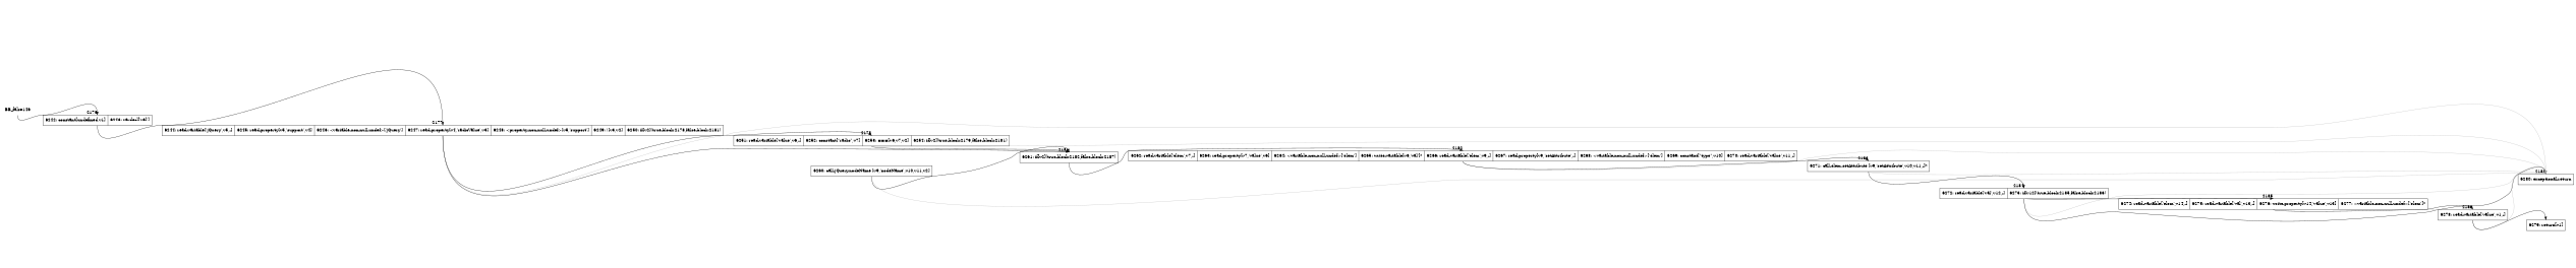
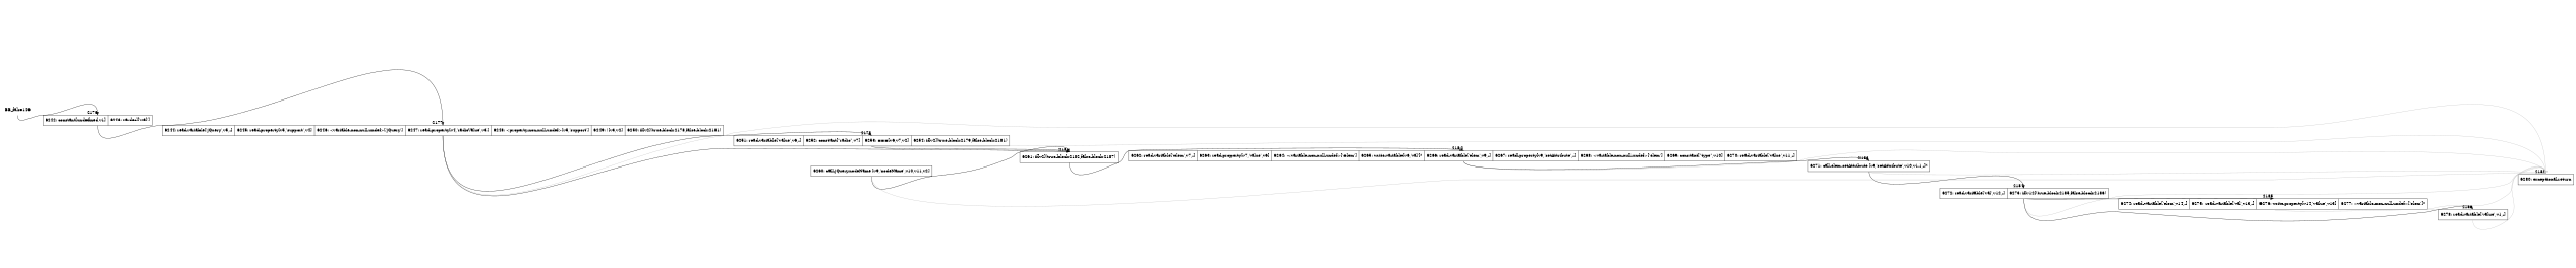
  digraph {
    rankdir=LR
    node [shape=record]
    edge [headport=n tailport=s]
    n1 [label=BB_false146 shape=none]
    n2 [label="{6242: constant[undefined,v1]|6243: vardecl['val']}"]
    n3 [label="{6244: read-variable['jQuery',v5,-]|6245: read-property[v5,'support',v4]|6246: \<variable-non-null-undef\>['jQuery']|6247: read-property[v4,'radioValue',v3]|6248: \<property-non-null-undef\>[v5,'support']|6249: ![v3,v2]|6250: if[v2](true-block:2178,false-block:2181)}"]
    n4 [label="{6261: if[v2](true-block:2182,false-block:2187)}"]
    n5 [label="{6251: read-variable['value',v6,-]|6252: constant[\"radio\",v7]|6253: ===[v6,v7,v2]|6254: if[v2](true-block:2179,false-block:2181)}"]
    n6 [label="{6280: exceptional-return}"]
    n7 [label="{6262: read-variable['elem',v7,-]|6263: read-property[v7,'value',v6]|6264: \<variable-non-null-undef\>['elem']|6265: write-variable[v6,'val']*|6266: read-variable['elem',v9,-]|6267: read-property[v9,'setAttribute',-]|6268: \<variable-non-null-undef\>['elem']|6269: constant[\"type\",v10]|6270: read-variable['value',v11,-]}"]
    n8 [label="{6271: call-elem.setAttribute [v9,'setAttribute',v10,v11,-]*}"]
-   n9 [label="{6279: return[v1]}"]
    n10 [label="{6260: call-jQuery.nodeName [v9,'nodeName',v10,v11,v2]}"]
    n11 [label="{6272: read-variable['val',v12,-]|6273: if[v12](true-block:2185,false-block:2186)}"]
    n12 [label="{6274: read-variable['elem',v14,-]|6275: read-variable['val',v13,-]|6276: write-property[v14,'value',v13]|6277: \<variable-non-null-undef\>['elem']*}"]
    n13 [label="{6278: read-variable['value',v1,-]}"]
    n1 -> n2 [headlabel="    2176"]
    n2 -> n3 [headlabel="      2177"]
    n3 -> n4 [headlabel="      2181"]
    n3 -> n5 [headlabel="      2178"]
    n3 -> n6 [color=gray headlabel="      2188"]
    n4 -> n7 [headlabel="      2182"]
    n5 -> n4
    n5 -> n6 [color=gray]
    n7 -> n6 [color=gray]
    n7 -> n8 [headlabel="      2183"]
    n8 -> n6 [color=gray]
    n8 -> n11 [headlabel="      2184"]
    n10 -> n4
    n10 -> n6 [color=gray]
    n11 -> n6 [color=gray]
    n11 -> n12 [headlabel="      2185"]
    n11 -> n13 [headlabel="      2186"]
-   n12 -> n6 [color=black]
+   n12 -> n6 [color=gray]
    n12 -> n13 [color=gray]
    n13 -> n6 [color=gray]
-   n13 -> n9
  }
